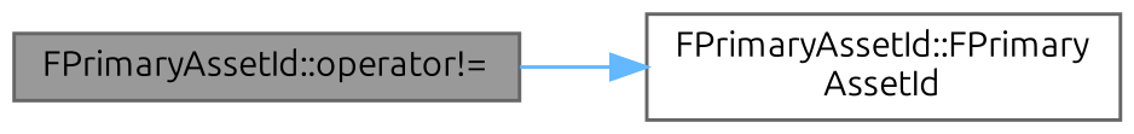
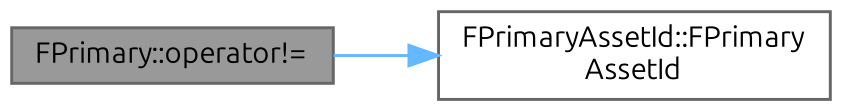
  digraph {
    rankdir=LR
    fontname=Ubuntu
    node [fontname=Ubuntu fontsize=10 shape=box style=filled]
-   n1 [color=gray40 fillcolor=grey60 fontcolor=black height=0.2 label="FPrimaryAssetId::operator!=" width=0.4]
+   n1 [color=gray40 fillcolor=grey60 fontcolor=black height=0.2 label="FPrimary::operator!=" width=0.4]
    n2 [color=grey40 fillcolor=white height=0.2 label="FPrimaryAssetId::FPrimary\lAssetId" width=0.4]
    n1 -> n2 [color=steelblue1 fontname=Ubuntu fontsize=10 labelfontname=Helvetica labelfontsize=10 style=solid]
  }
